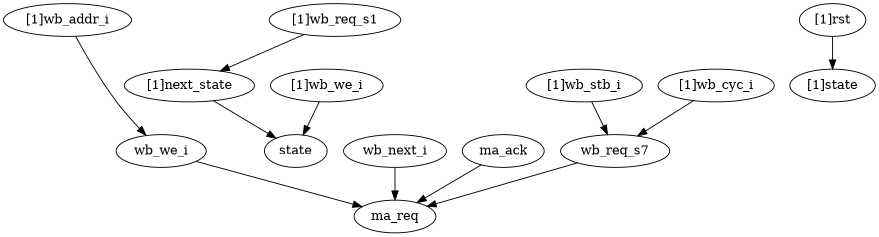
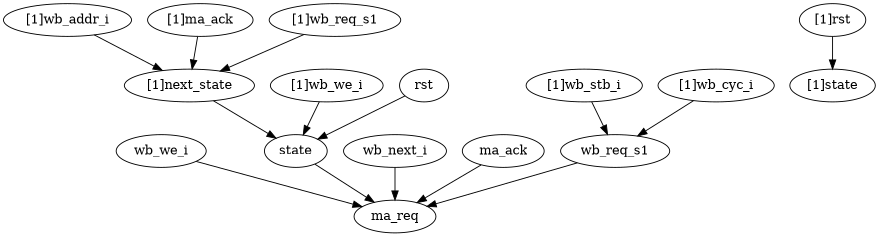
  strict digraph {
    node [complexity=6 importance=0.115792759106 rank=0.0192987931843]
-   wb_req_s1 [importance=0.140656881122 rank=0.0234428135203 label=wb_req_s7]
+   wb_req_s1 [importance=0.140656881122 rank=0.0234428135203]
    ma_req [complexity=0 importance=0.0454643670908 rank=0.0]
    wb_we_i
    "[1]state" [importance=3.24961792609 rank=0.541602987681]
    "[1]next_state" [complexity=3 importance=0.31793929201 rank=0.105979764003]
    state [complexity=1 importance=0.252082474354 rank=0.252082474354]
    n7 [label=wb_next_i]
    "[1]wb_we_i" [complexity=15 importance=1.29662119296 rank=0.0864414128642]
    "[1]rst" [complexity=7 importance=6.5240998771 rank=0.932014268157]
+   "[1]ma_ack" [complexity=5 importance=0.660742608943 rank=0.132148521789]
    "[1]wb_addr_i" [complexity=15 importance=1.29662119296 rank=0.0864414128642]
    "[1]wb_stb_i" [complexity=9 importance=0.165520906046 rank=0.0183912117829]
    "[1]wb_req_s1" [complexity=15 importance=1.32148531498 rank=0.0880990209985]
+   rst [complexity=2 importance=0.529028973631 rank=0.264514486816]
    ma_ack [complexity=2 rank=0.0578963795529]
    "[1]wb_cyc_i" [complexity=9 importance=0.165520906046 rank=0.0183912117829]
    wb_req_s1 -> ma_req
    wb_we_i -> ma_req
    "[1]next_state" -> state
+   state -> ma_req
    n7 -> ma_req
    "[1]wb_we_i" -> state
    "[1]rst" -> "[1]state"
-   "[1]wb_addr_i" -> wb_we_i
+   "[1]ma_ack" -> "[1]next_state"
+   "[1]wb_addr_i" -> "[1]next_state"
    "[1]wb_stb_i" -> wb_req_s1
    "[1]wb_req_s1" -> "[1]next_state"
+   rst -> state
    ma_ack -> ma_req
    "[1]wb_cyc_i" -> wb_req_s1
  }
